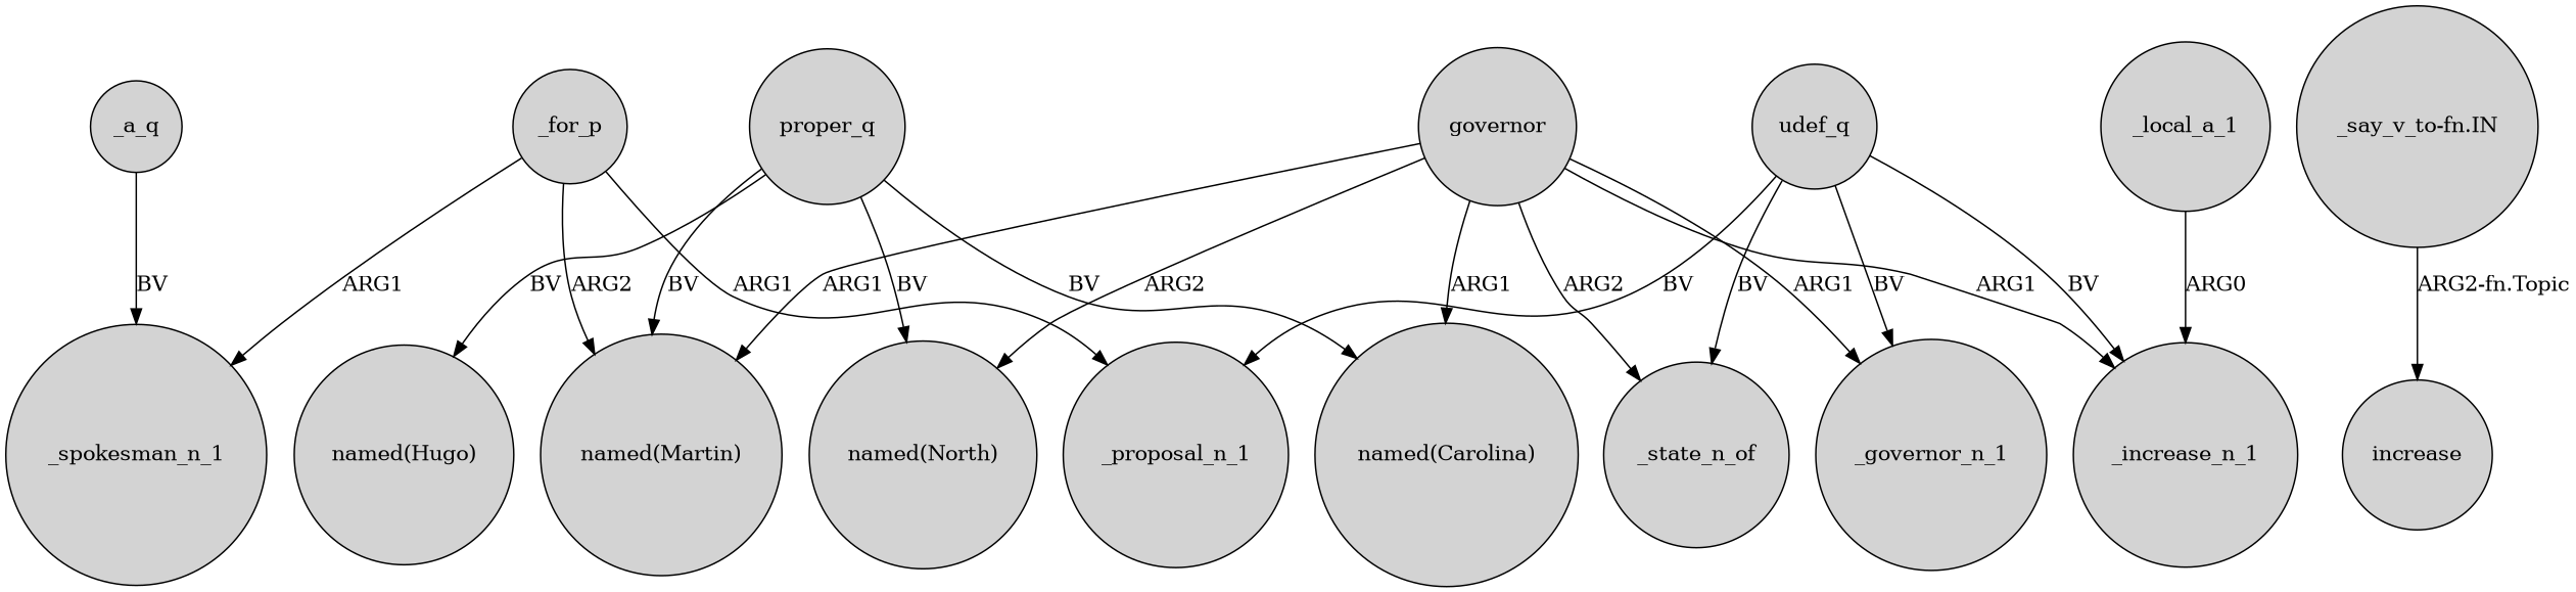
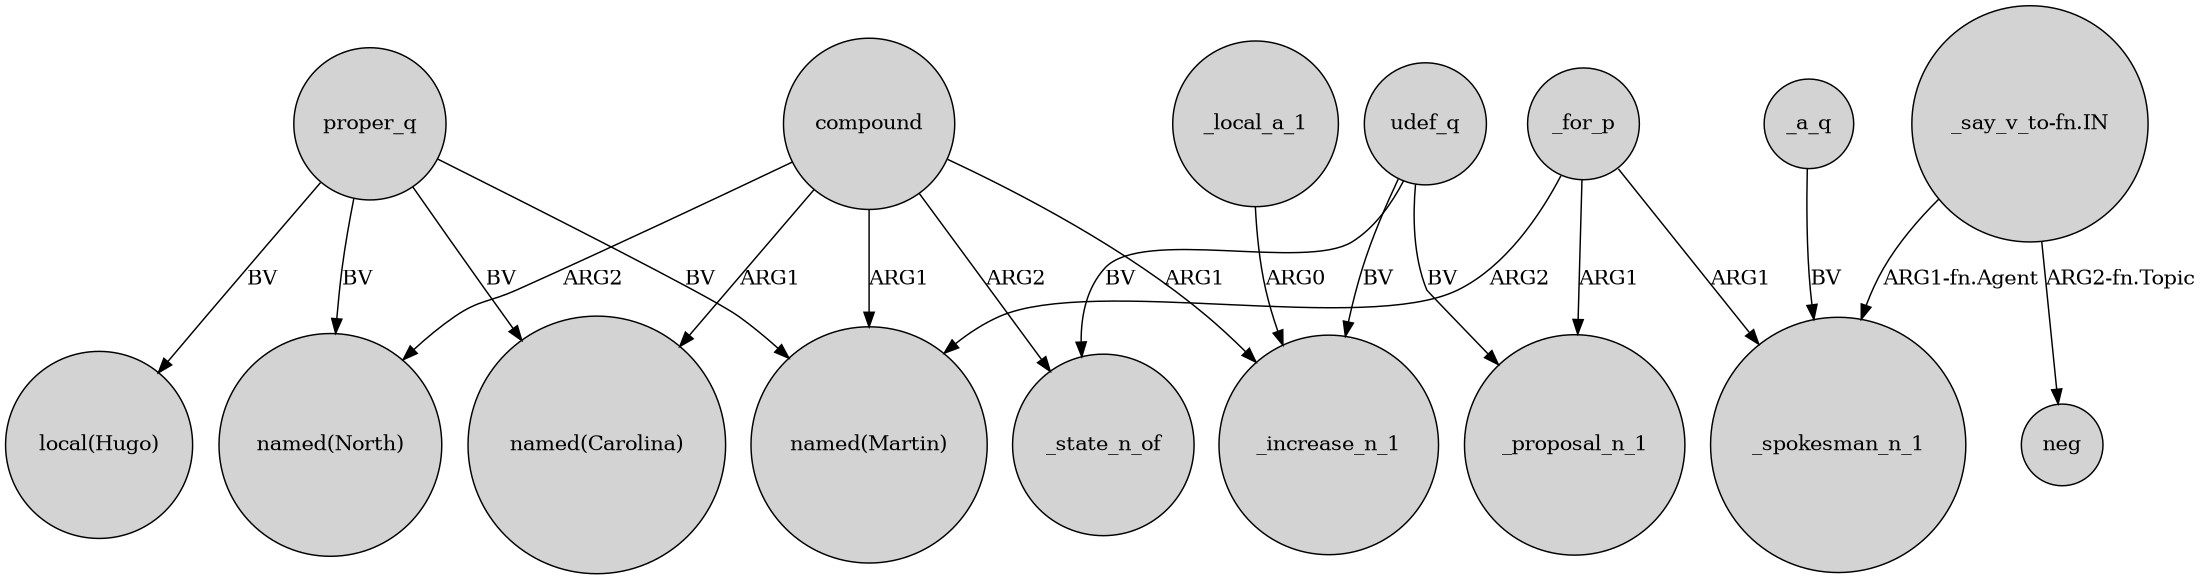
  digraph {
    node [shape=circle style=filled]
-   compound [label=governor]
+   compound
    "named(North)"
-   _governor_n_1
    _state_n_of
    "named(Martin)"
    _increase_n_1
    "named(Carolina)"
    _for_p
    _spokesman_n_1
    _proposal_n_1
    proper_q
-   "named(Hugo)"
+   "named(Hugo)" [label="local(Hugo)"]
    udef_q
    "_say_v_to-fn.IN"
-   neg [label=increase]
+   neg
    _local_a_1
    _a_q
    compound -> "named(North)" [label=ARG2]
-   compound -> _governor_n_1 [label=ARG1]
    compound -> _state_n_of [label=ARG2]
    compound -> "named(Martin)" [label=ARG1]
    compound -> _increase_n_1 [label=ARG1]
    compound -> "named(Carolina)" [label=ARG1]
    _for_p -> "named(Martin)" [label=ARG2]
    _for_p -> _spokesman_n_1 [label=ARG1]
    _for_p -> _proposal_n_1 [label=ARG1]
    proper_q -> "named(North)" [label=BV]
    proper_q -> "named(Martin)" [label=BV]
    proper_q -> "named(Carolina)" [label=BV]
    proper_q -> "named(Hugo)" [label=BV]
-   udef_q -> _governor_n_1 [label=BV]
    udef_q -> _state_n_of [label=BV]
    udef_q -> _increase_n_1 [label=BV]
    udef_q -> _proposal_n_1 [label=BV]
+   "_say_v_to-fn.IN" -> _spokesman_n_1 [label="ARG1-fn.Agent"]
    "_say_v_to-fn.IN" -> neg [label="ARG2-fn.Topic"]
    _local_a_1 -> _increase_n_1 [label=ARG0]
    _a_q -> _spokesman_n_1 [label=BV]
  }
